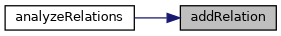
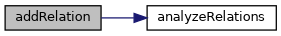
  digraph {
    rankdir=LR
    node [color=black fontname=Helvetica fontsize=10 shape=record style=filled]
    n1 [fillcolor=grey75 fontcolor=black height=0.2 label=addRelation width=0.4]
    n2 [fillcolor=white height=0.2 label=analyzeRelations width=0.4]
-   n2 -> n1 [color=midnightblue fontname=Helvetica fontsize=10 labelfontname=Helvetica labelfontsize=10 style=solid]
+   n1 -> n2 [color=midnightblue fontname=Helvetica fontsize=10 labelfontname=Helvetica labelfontsize=10 style=solid]
  }
